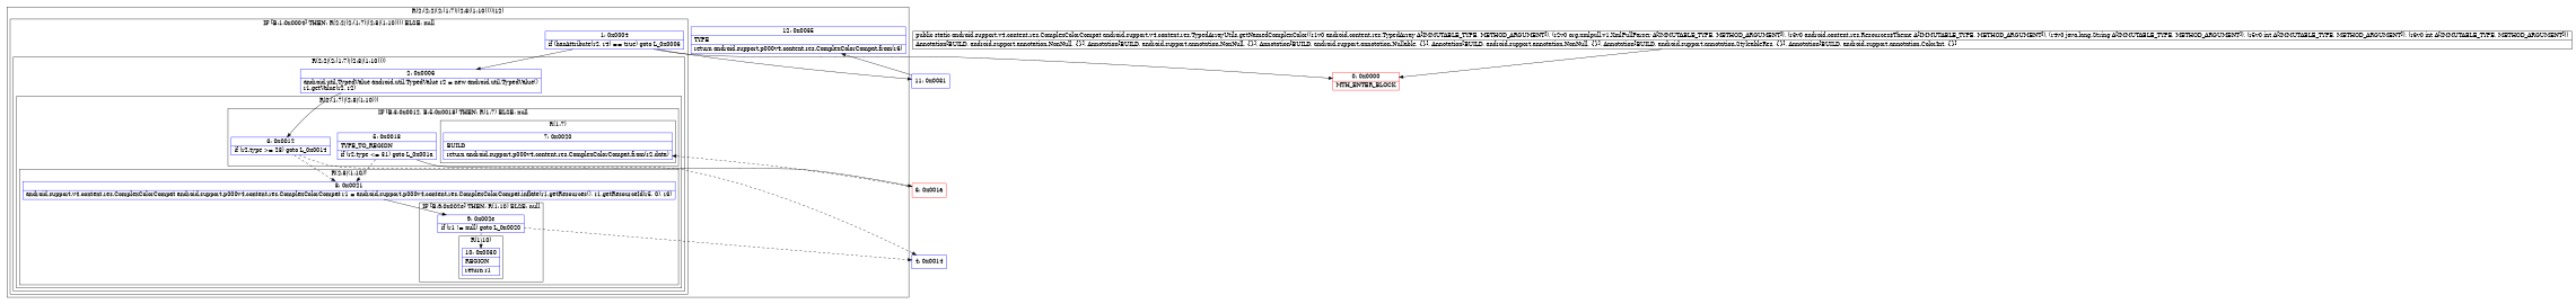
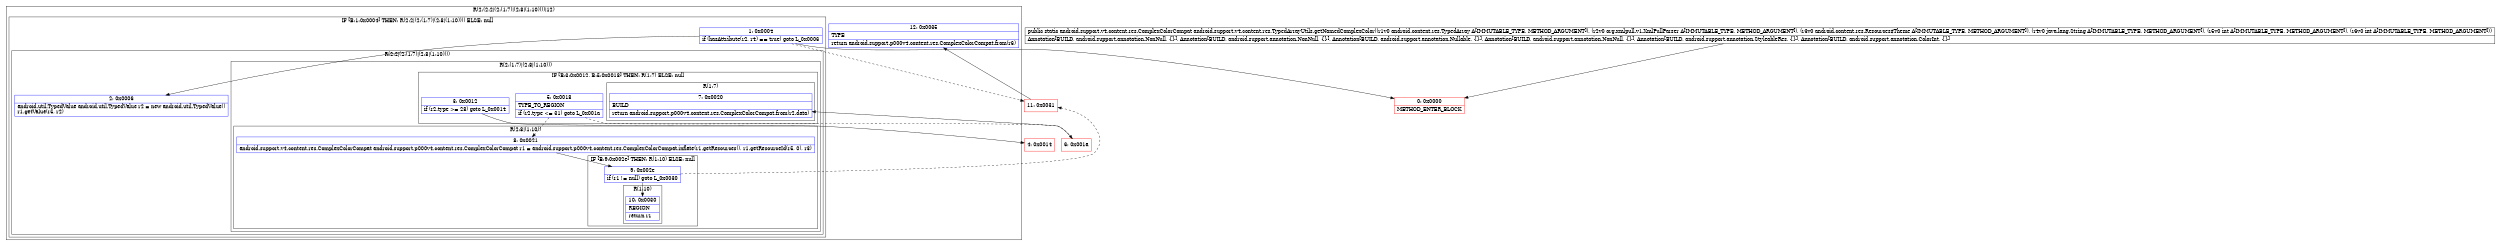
  digraph {
    node [color=blue shape=record]
    n1 [label="{7\:\ 0x0020|BUILD\l|return android.support.p000v4.content.res.ComplexColorCompat.from(r2.data)\l}"]
    n2 [label="{3\:\ 0x0012|if (r2.type \>= 28) goto L_0x0014\l}"]
    n3 [label="{5\:\ 0x0018|TYPE_TO_REGION\l|if (r2.type \<= 31) goto L_0x001a\l}"]
    n4 [label="{10\:\ 0x0030|REGION\l|return r1\l}"]
-   n5 [label="{9\:\ 0x002e|if (r1 != null) goto L_0x0020\l}"]
+   n5 [label="{9\:\ 0x002e|if (r1 != null) goto L_0x0030\l}"]
    n6 [label="{8\:\ 0x0021|android.support.v4.content.res.ComplexColorCompat android.support.p000v4.content.res.ComplexColorCompat r1 = android.support.p000v4.content.res.ComplexColorCompat.inflate(r1.getResources(), r1.getResourceId(r5, 0), r3)\l}"]
-   n7 [label="{2\:\ 0x0006|android.util.TypedValue android.util.TypedValue r2 = new android.util.TypedValue()\lr1.getValue(r2, r2)\l}"]
+   n7 [label="{2\:\ 0x0006|android.util.TypedValue android.util.TypedValue r2 = new android.util.TypedValue()\lr1.getValue(r5, r2)\l}"]
    n8 [label="{1\:\ 0x0004|if (hasAttribute(r2, r4) == true) goto L_0x0006\l}"]
    n9 [label="{12\:\ 0x0035|TYPE\l|return android.support.p000v4.content.res.ComplexColorCompat.from(r6)\l}"]
-   n10 [label="{4\:\ 0x0014}"]
+   n10 [color=red label="{4\:\ 0x0014}"]
    n11 [color=red label="{6\:\ 0x001a}"]
-   n12 [label="{11\:\ 0x0031}"]
-   n13 [color=red label="{0\:\ 0x0000|MTH_ENTER_BLOCK\l}"]
+   n12 [color=red label="{11\:\ 0x0031}"]
+   n13 [color=red label="{0\:\ 0x0000|METHOD_ENTER_BLOCK\l}"]
    n14 [label="{public static android.support.v4.content.res.ComplexColorCompat android.support.v4.content.res.TypedArrayUtils.getNamedComplexColor((r1v0 android.content.res.TypedArray A[IMMUTABLE_TYPE, METHOD_ARGUMENT]), (r2v0 org.xmlpull.v1.XmlPullParser A[IMMUTABLE_TYPE, METHOD_ARGUMENT]), (r3v0 android.content.res.Resources$Theme A[IMMUTABLE_TYPE, METHOD_ARGUMENT]), (r4v0 java.lang.String A[IMMUTABLE_TYPE, METHOD_ARGUMENT]), (r5v0 int A[IMMUTABLE_TYPE, METHOD_ARGUMENT]), (r6v0 int A[IMMUTABLE_TYPE, METHOD_ARGUMENT]))  | Annotation[BUILD, android.support.annotation.NonNull, \{\}], Annotation[BUILD, android.support.annotation.NonNull, \{\}], Annotation[BUILD, android.support.annotation.Nullable, \{\}], Annotation[BUILD, android.support.annotation.NonNull, \{\}], Annotation[BUILD, android.support.annotation.StyleableRes, \{\}], Annotation[BUILD, android.support.annotation.ColorInt, \{\}]\l}" color=""]
    subgraph cluster_1 {
      label="R(2:(2:2|(2:(1:7)|(2:8|(1:10))))|12)"
      n9
      subgraph cluster_2 {
        label="IF [B:1:0x0004] THEN: R(2:2|(2:(1:7)|(2:8|(1:10)))) ELSE: null"
        n8
        subgraph cluster_3 {
          label="R(2:2|(2:(1:7)|(2:8|(1:10))))"
          n7
          subgraph cluster_4 {
            label="R(2:(1:7)|(2:8|(1:10)))"
            subgraph cluster_5 {
              label="IF [B:3:0x0012, B:5:0x0018] THEN: R(1:7) ELSE: null"
              n2
              n3
              subgraph cluster_6 {
                label="R(1:7)"
                n1
              }
            }
            subgraph cluster_7 {
              label="R(2:8|(1:10))"
              n6
              subgraph cluster_8 {
                label="IF [B:9:0x002e] THEN: R(1:10) ELSE: null"
                n5
                subgraph cluster_9 {
                  label="R(1:10)"
                  n4
                }
              }
            }
          }
        }
      }
    }
-   n2 -> n6 [style=dashed]
-   n2 -> n10 [style=dashed]
+   n2 -> n10
    n3 -> n6 [style=dashed]
-   n3 -> n11
-   n5 -> n4 [style=dashed]
-   n5 -> n10 [style=dashed]
+   n3 -> n11 [style=dashed]
+   n5 -> n4
+   n5 -> n12 [style=dashed]
    n6 -> n5
-   n7 -> n2
    n8 -> n7
-   n8 -> n12 [style=solid]
+   n8 -> n12 [style=dashed]
    n8 -> n13
-   n11 -> n1 [style=dashed]
+   n11 -> n1
    n12 -> n9
    n14 -> n13
  }
